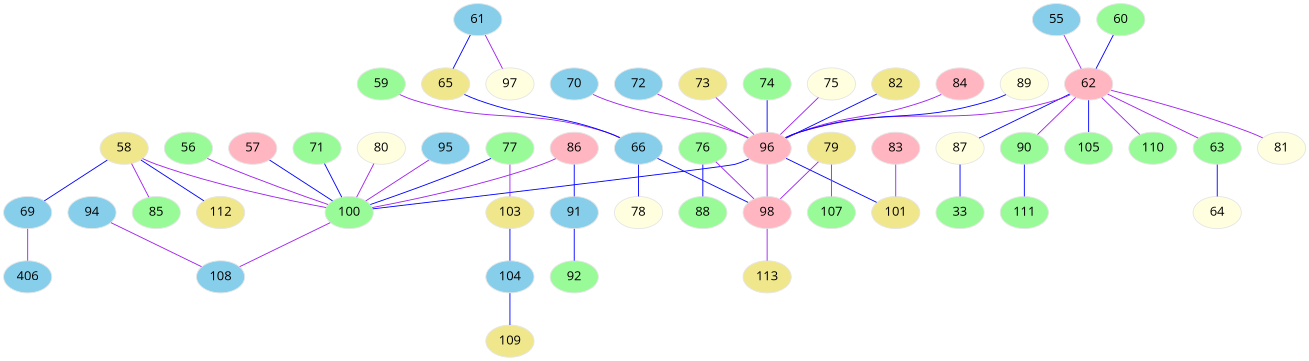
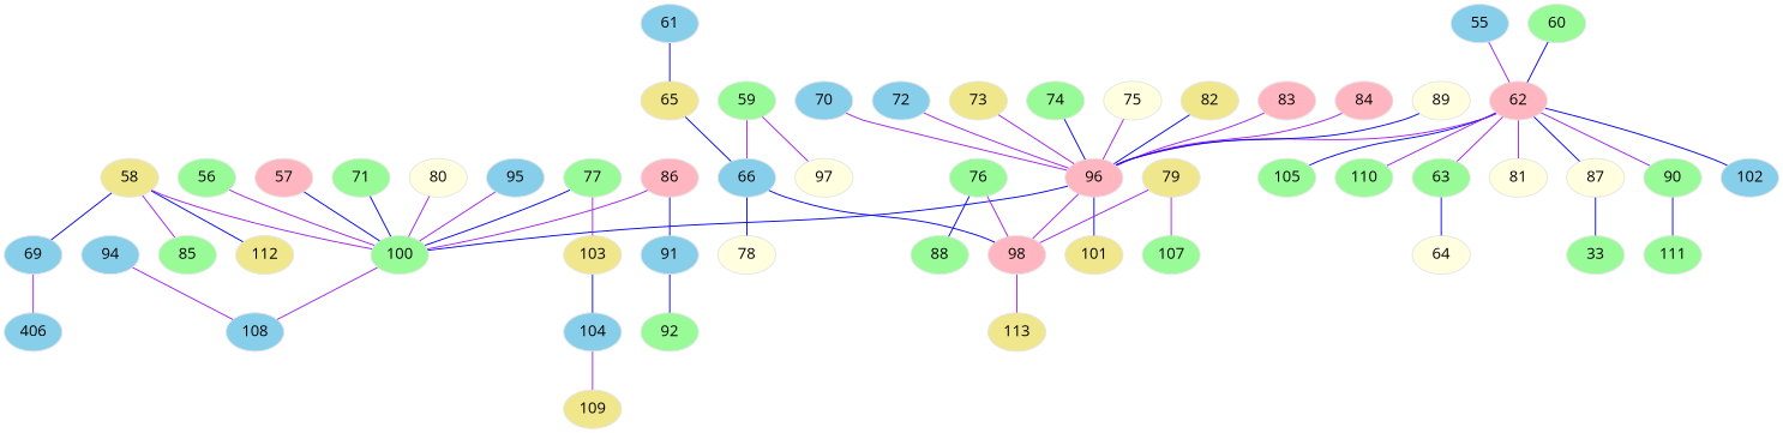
  graph {
    fontname="Open Sans"
    node [color=gray90 fillcolor=palegreen fontname="Open Sans" style=filled]
    edge [color=purple fontname="Open Sans"]
    62 [fillcolor=lightpink super="+49+29"]
    63
    81 [fillcolor=lightyellow]
    87 [fillcolor=lightyellow]
    90
    96 [fillcolor=lightpink super="+7+45+67"]
+   102 [fillcolor=skyblue]
    105
    110
    55 [fillcolor=skyblue]
    100 [super="+52+37+42+99+47"]
    108 [fillcolor=skyblue super="+53"]
    56
    57 [fillcolor=lightpink super="+24"]
    58 [fillcolor=khaki super="+26"]
    69 [fillcolor=skyblue]
    85
    112 [fillcolor=khaki super="+39"]
    n19 [fillcolor=skyblue label=406]
    66 [fillcolor=skyblue super="+28+48+31"]
    78 [fillcolor=lightyellow]
    98 [fillcolor=lightpink super="+68"]
    59
    60
    65 [fillcolor=khaki super="+36"]
    61 [fillcolor=skyblue]
    97 [fillcolor=lightyellow]
    64 [fillcolor=lightyellow]
    n29 [label=33]
    111
    101 [fillcolor=khaki]
    113 [fillcolor=khaki]
    70 [fillcolor=skyblue]
    71
    72 [fillcolor=skyblue]
    73 [fillcolor=khaki]
    74 [super="+32+46"]
    75 [fillcolor=lightyellow]
    76
    88
    77
    103 [fillcolor=khaki]
    104 [fillcolor=skyblue]
    79 [fillcolor=khaki]
    107
    80 [fillcolor=lightyellow]
    82 [fillcolor=khaki]
    83 [fillcolor=lightpink]
    84 [fillcolor=lightpink]
    86 [fillcolor=lightpink]
    91 [fillcolor=skyblue]
    92
    89 [fillcolor=lightyellow]
    94 [fillcolor=skyblue]
    95 [fillcolor=skyblue]
    109 [fillcolor=khaki]
    62 -- 63
    62 -- 81
    62 -- 87 [color=blue]
    62 -- 90
    62 -- 96
+   62 -- 102 [color=blue]
    62 -- 105 [color=blue]
    62 -- 110
    63 -- 64 [color=blue]
    87 -- n29 [color=blue]
    90 -- 111 [color=blue]
    96 -- 100 [color=blue]
    96 -- 98
    96 -- 101 [color=blue]
    55 -- 62
    100 -- 108
    56 -- 100
    57 -- 100 [color=blue]
    58 -- 100
    58 -- 69 [color=blue]
    58 -- 85
    58 -- 112 [color=blue]
    69 -- n19
    66 -- 78 [color=blue]
    66 -- 98 [color=blue]
    98 -- 113
    59 -- 66
    60 -- 62 [color=blue]
    65 -- 66 [color=blue]
    61 -- 65 [color=blue]
-   61 -- 97
+   59 -- 97
    70 -- 96
    71 -- 100 [color=blue]
    72 -- 96
    73 -- 96
    74 -- 96 [color=blue]
    75 -- 96
    76 -- 98
    76 -- 88 [color=blue]
    77 -- 100 [color=blue]
    77 -- 103
    103 -- 104 [color=blue]
-   104 -- 109 [color=blue]
+   104 -- 109
    79 -- 98
    79 -- 107
    80 -- 100
    82 -- 96 [color=blue]
-   83 -- 101
+   83 -- 96
    84 -- 96
    86 -- 100
    86 -- 91 [color=blue]
    91 -- 92 [color=blue]
    89 -- 96 [color=blue]
    94 -- 108
    95 -- 100
  }
